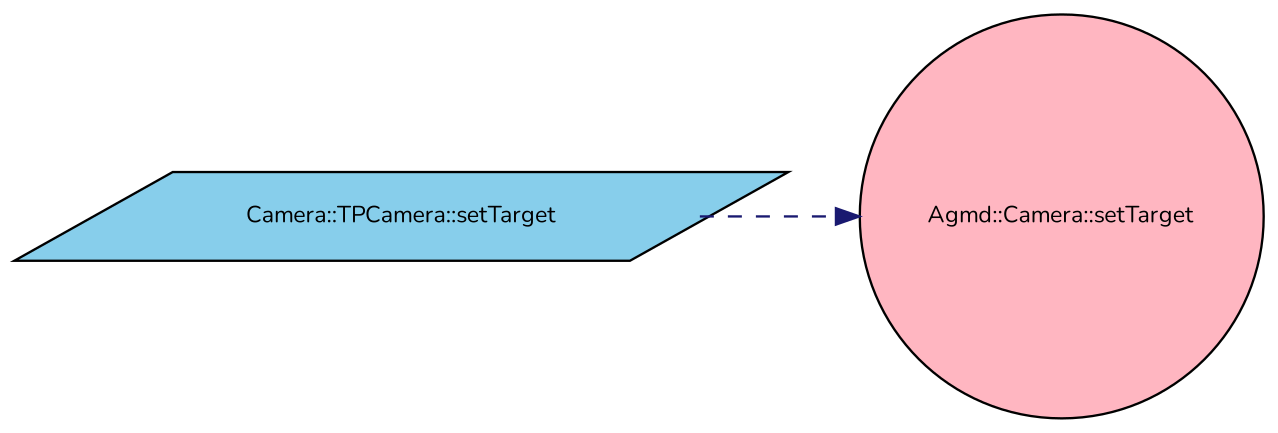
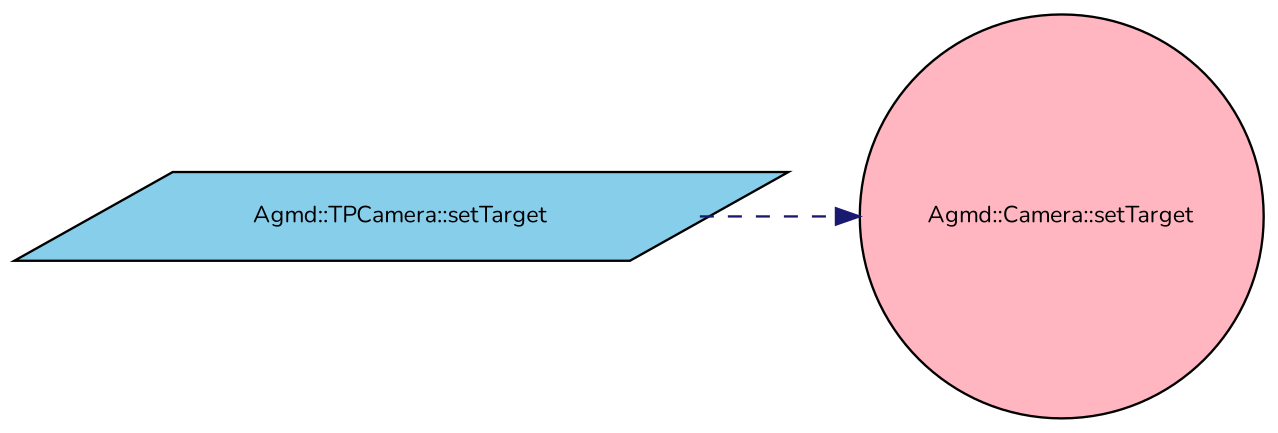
  digraph {
    rankdir=LR
    fontname=Nunito
    node [color=black fontname=Nunito fontsize=10 style=filled]
-   n1 [fillcolor=skyblue fontcolor=black height=0.2 label="Camera::TPCamera::setTarget" shape=parallelogram width=0.4]
+   n1 [fillcolor=skyblue fontcolor=black height=0.2 label="Agmd::TPCamera::setTarget" shape=parallelogram width=0.4]
    n2 [fillcolor=lightpink height=0.2 label="Agmd::Camera::setTarget" shape=circle width=0.4]
    n1 -> n2 [color=midnightblue fontname=Nunito fontsize=10 labelfontname=Helvetica labelfontsize=10 style=dashed]
  }
